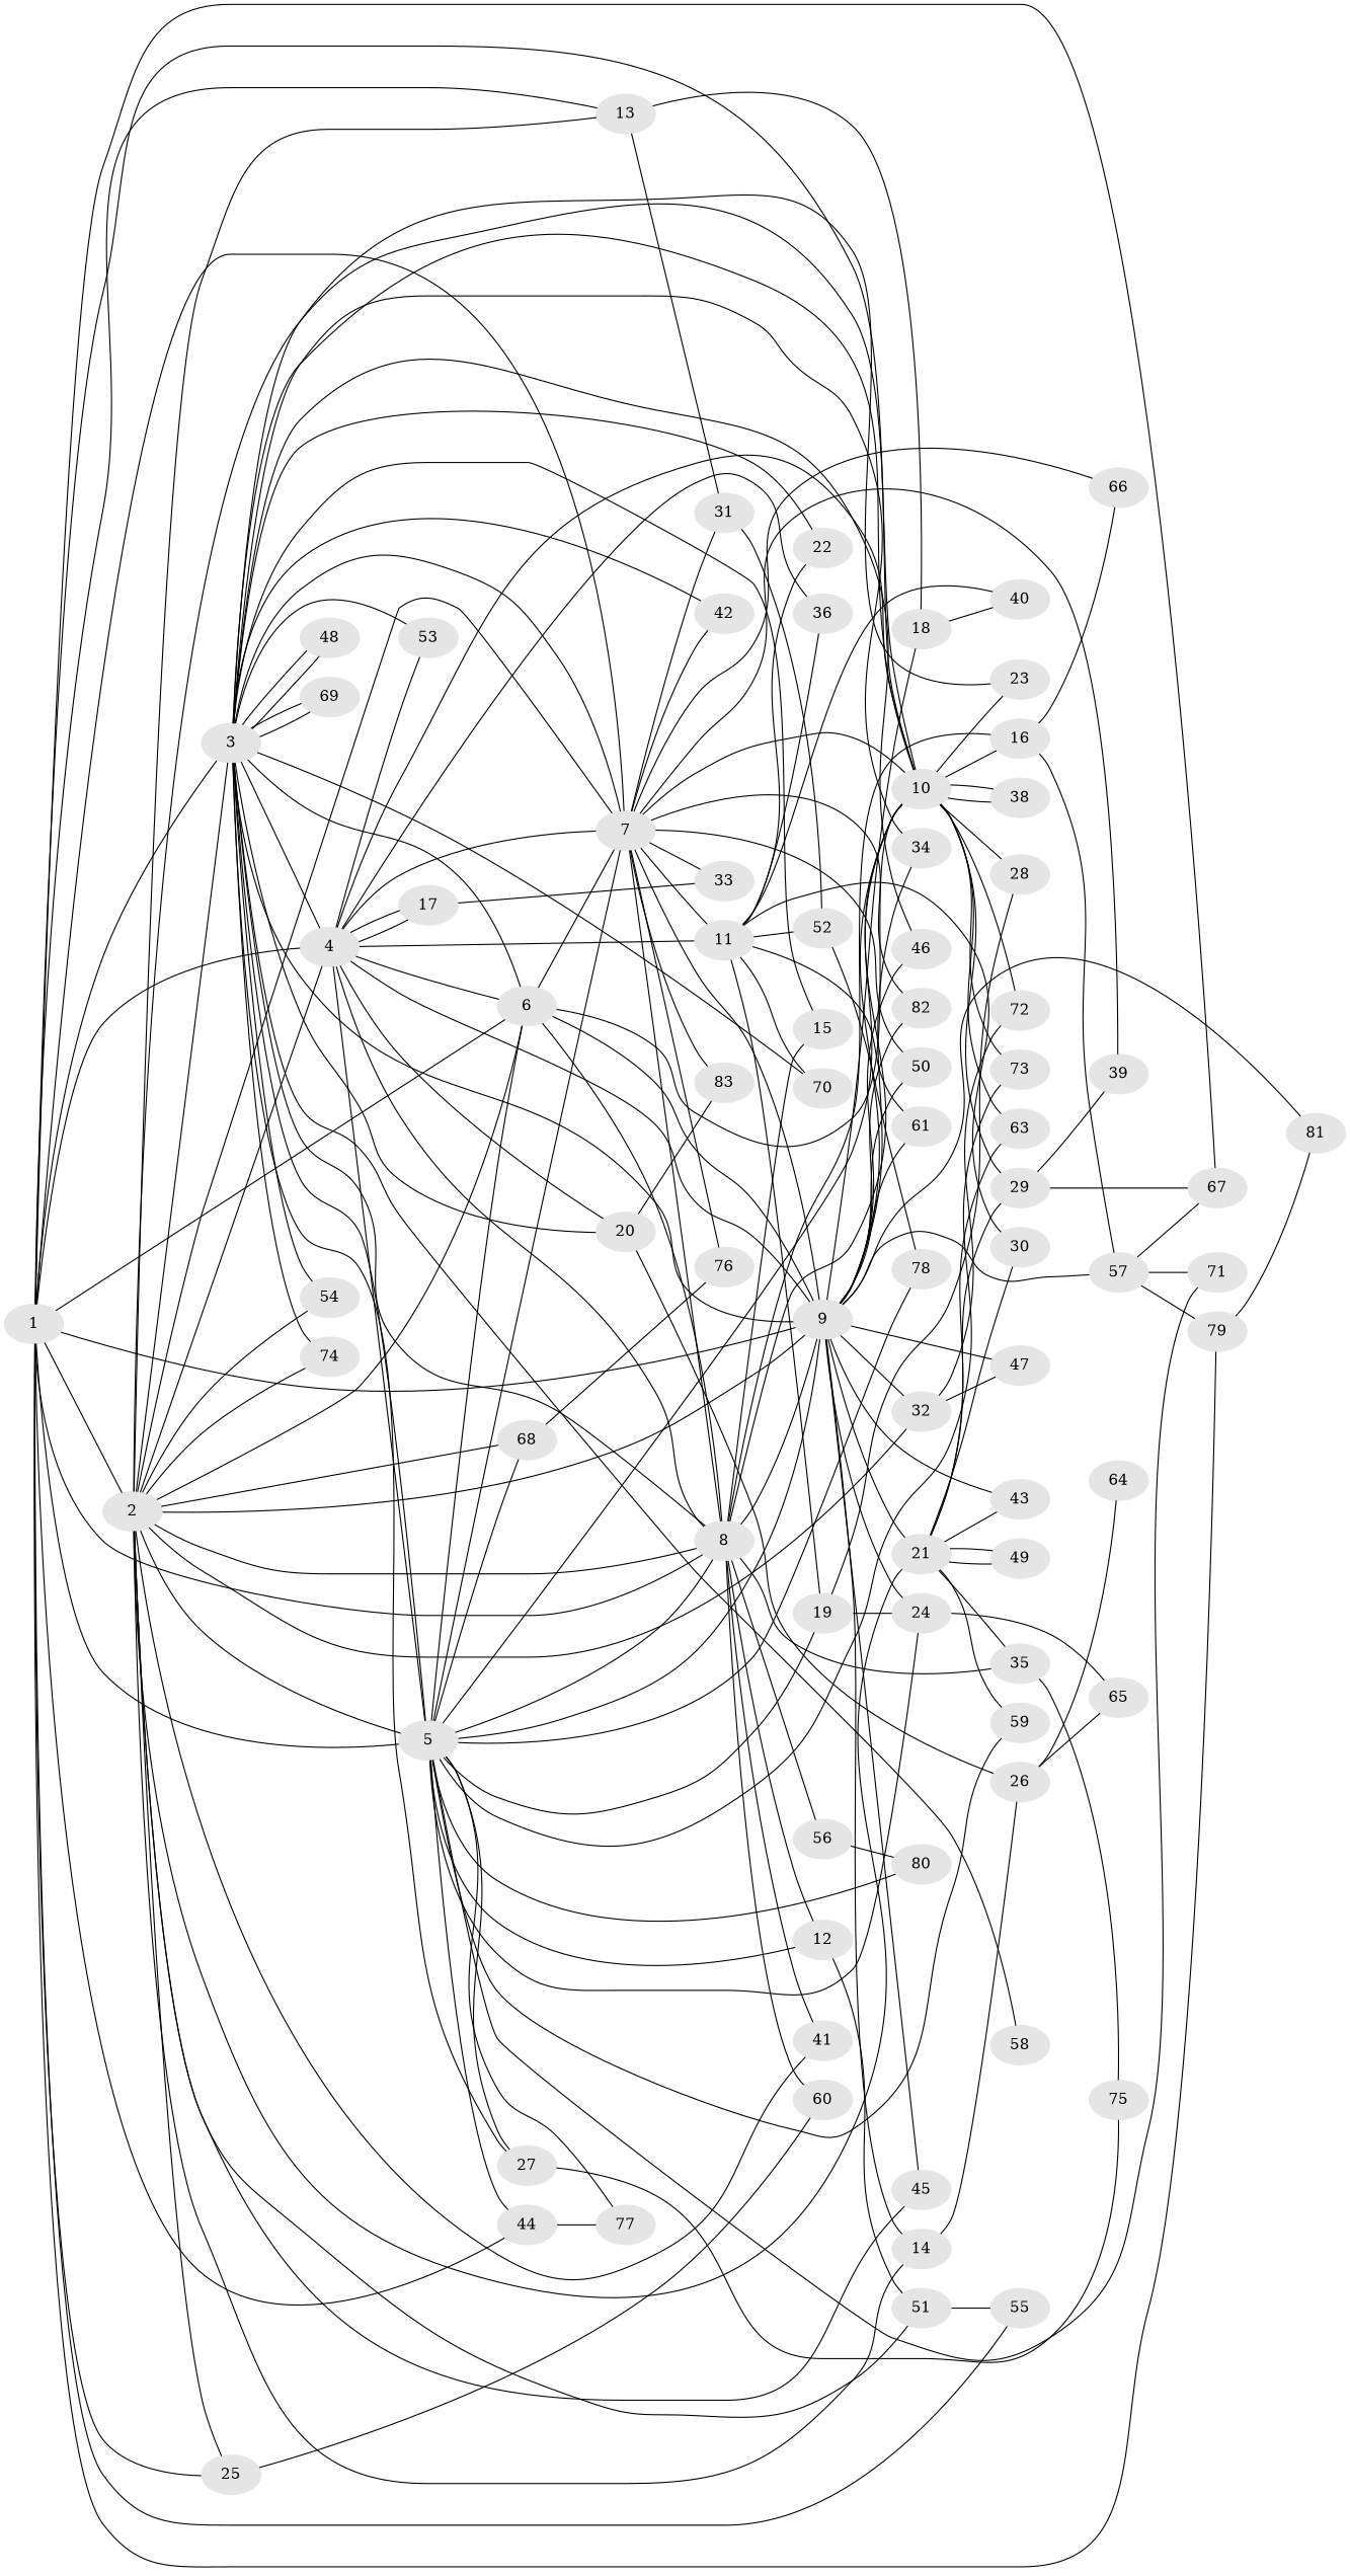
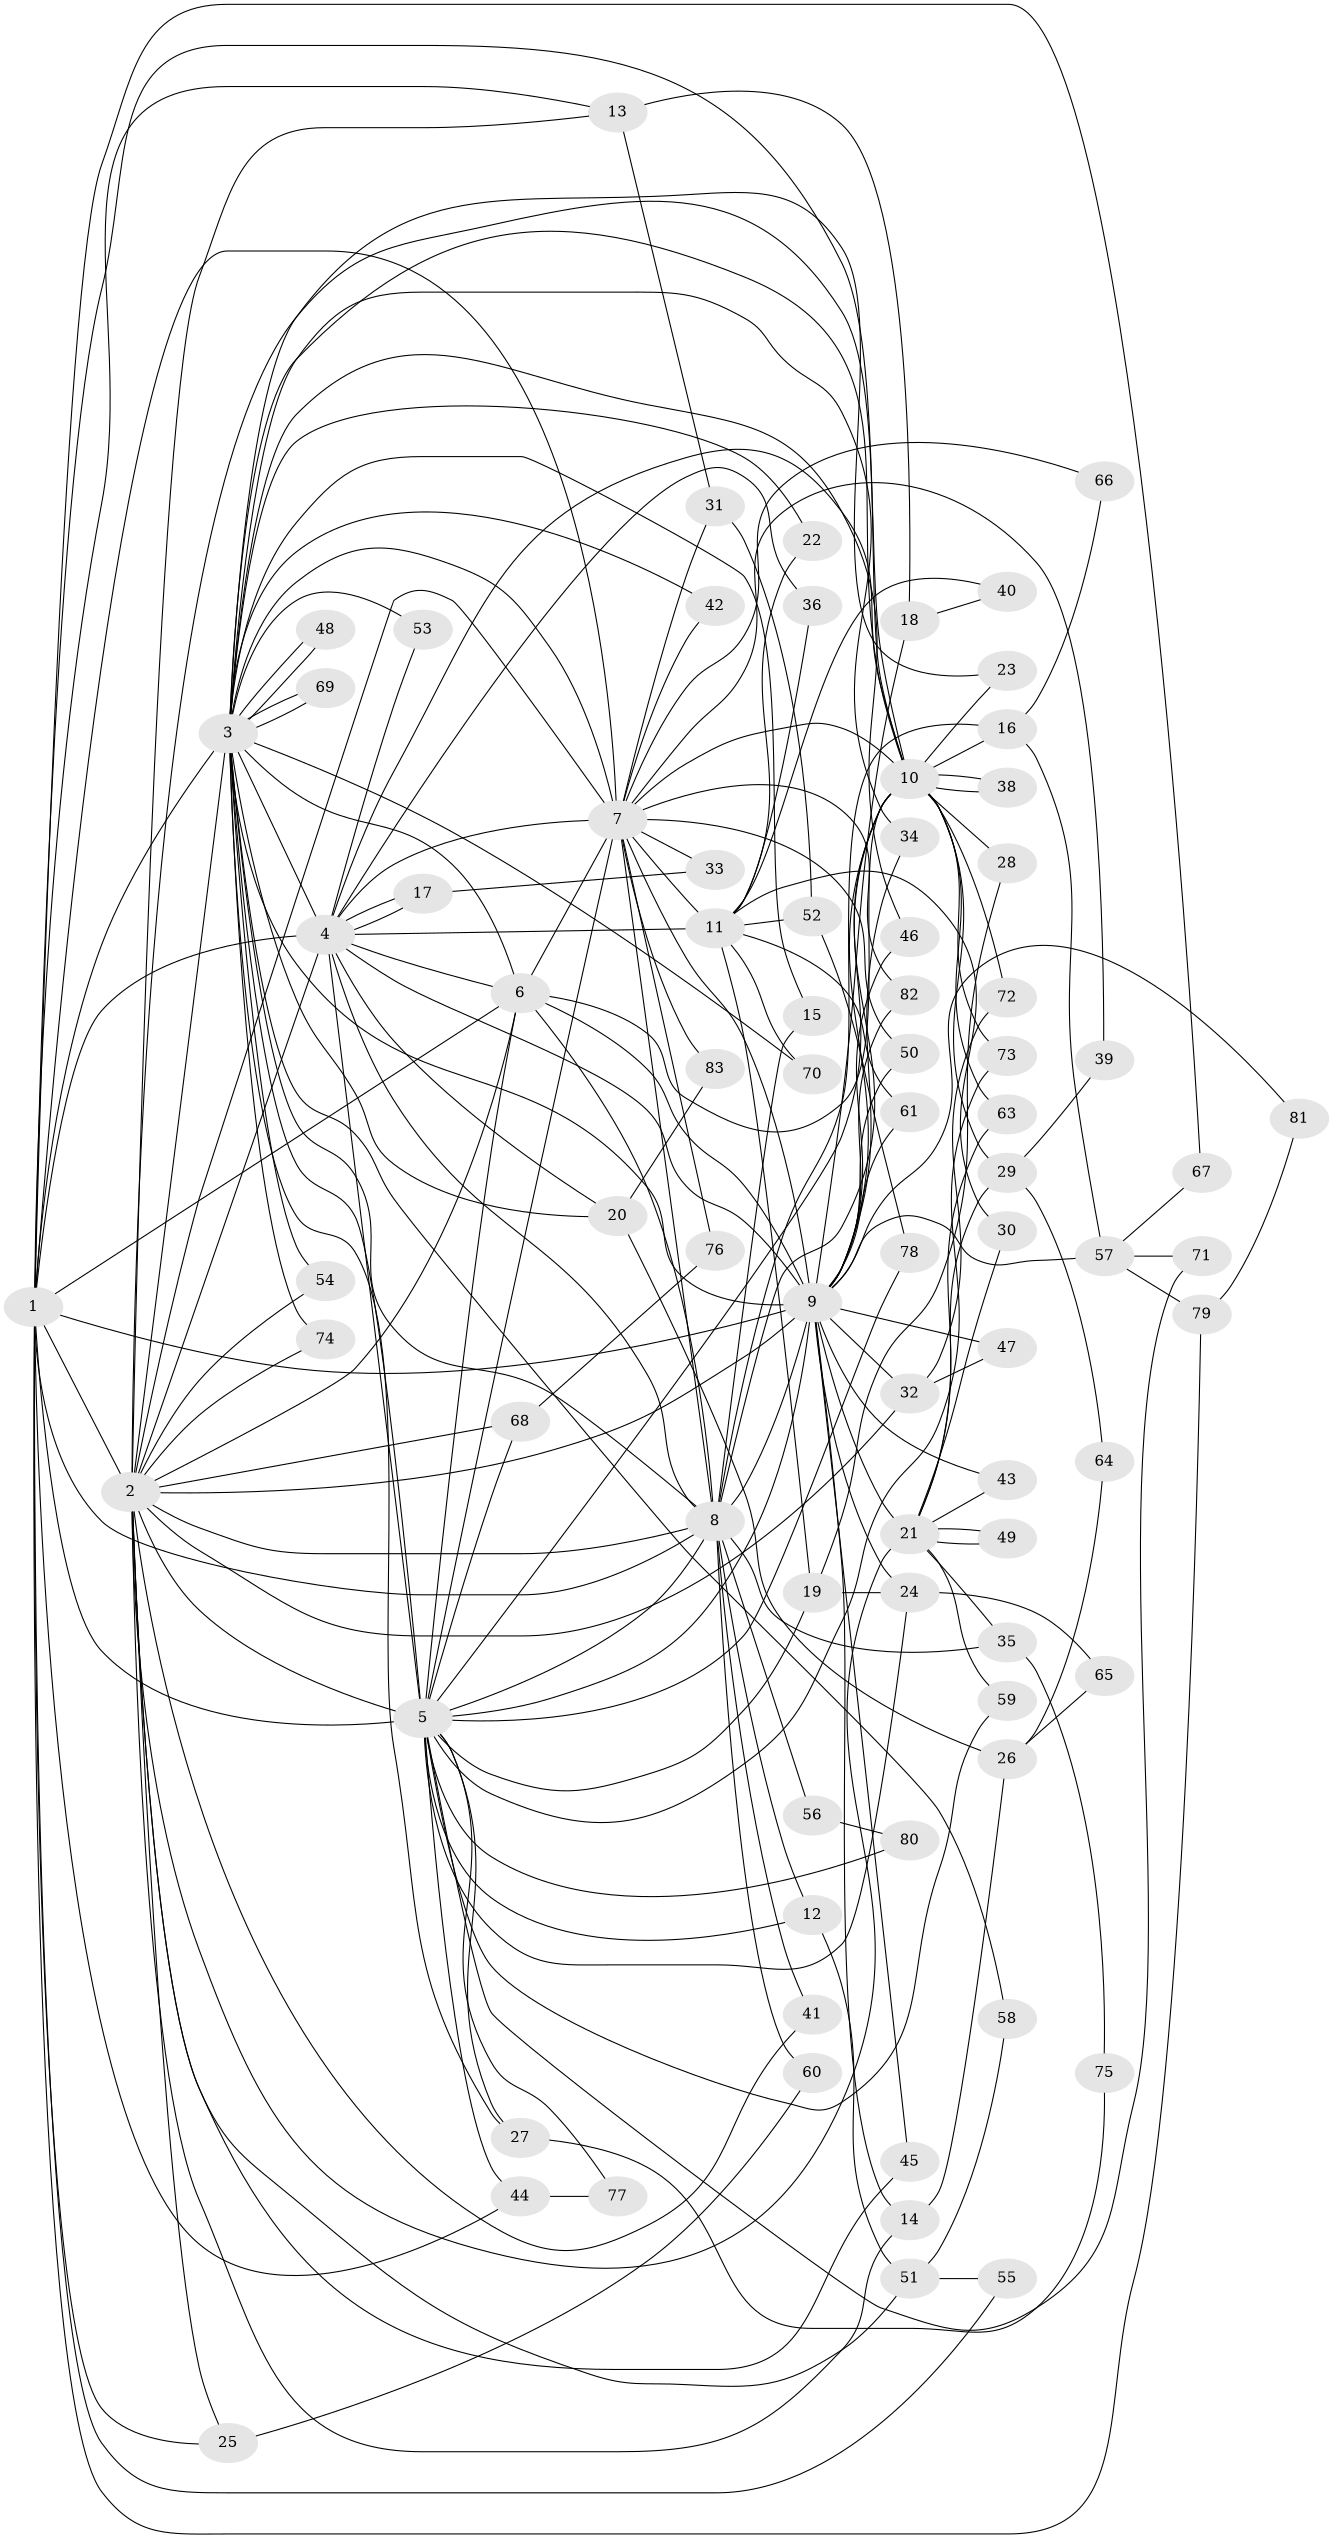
  graph {
    rankdir=LR
    node [color=gray90 style=filled]
    1
    2
    3
    4
    5
    6
    7
    8
    9
    10
    13
    25
    44
    55
    67
    79
    14
    21
    32
    41
    45
    51
    54
    68
    74
    15
    20
    22
    23
    27
    34
    42
    46
    48
    53
    58
    69
    70
    11
    17
    36
    12
    19
    24
    59
    71
    73
    77
    78
    80
    31
    33
    39
    50
    66
    76
    82
    83
    16
    35
    56
    60
    18
    43
    47
    57
    61
    81
    28
    29
    38
    63
    72
    26
    30
    49
    75
    40
    52
    65
    64
    1 -- 2
    1 -- 3
    1 -- 4
    1 -- 5
    1 -- 6
    1 -- 7
    1 -- 8
    1 -- 9
    1 -- 10
    1 -- 13
    1 -- 25
    1 -- 44
    1 -- 55
    1 -- 67
    1 -- 79
    2 -- 3
    2 -- 4
    2 -- 5
    2 -- 6
    2 -- 7
    2 -- 8
    2 -- 9
    2 -- 10
    2 -- 13
    2 -- 25
    2 -- 14
    2 -- 21
    2 -- 32
    2 -- 41
    2 -- 45
    2 -- 51
    2 -- 54
    2 -- 68
    2 -- 74
    3 -- 4
    3 -- 5
    3 -- 6
    3 -- 7
    3 -- 8
    3 -- 9
    3 -- 10
    3 -- 54
    3 -- 74
    3 -- 15
    3 -- 20
    3 -- 22
    3 -- 23
    3 -- 27
    3 -- 34
    3 -- 42
    3 -- 46
    3 -- 48
    3 -- 48
    3 -- 53
    3 -- 58
    3 -- 69
    3 -- 69
    3 -- 70
    4 -- 5
    4 -- 6
    4 -- 7
    4 -- 8
    4 -- 9
    4 -- 10
    4 -- 20
    4 -- 53
    4 -- 11
    4 -- 17
    4 -- 17
    4 -- 36
    5 -- 6
    5 -- 7
    5 -- 8
    5 -- 9
    5 -- 10
    5 -- 44
    5 -- 68
    5 -- 27
    5 -- 12
    5 -- 19
    5 -- 24
    5 -- 59
    5 -- 71
    5 -- 73
    5 -- 77
    5 -- 78
    5 -- 80
    6 -- 7
    6 -- 8
    6 -- 9
    6 -- 10
    7 -- 8
    7 -- 9
    7 -- 10
    7 -- 42
    7 -- 11
    7 -- 31
    7 -- 33
    7 -- 39
    7 -- 50
    7 -- 66
    7 -- 76
    7 -- 82
    7 -- 83
    8 -- 9
    8 -- 10
    8 -- 41
    8 -- 15
    8 -- 12
    8 -- 16
    8 -- 35
    8 -- 56
    8 -- 60
    9 -- 10
    9 -- 14
    9 -- 21
    9 -- 32
    9 -- 45
    9 -- 34
    9 -- 46
    9 -- 24
    9 -- 50
    9 -- 82
    9 -- 18
    9 -- 43
    9 -- 47
    9 -- 57
    9 -- 61
    9 -- 81
    10 -- 23
    10 -- 73
    10 -- 16
    10 -- 28
    10 -- 29
    10 -- 38
    10 -- 38
    10 -- 63
    10 -- 72
    13 -- 31
    13 -- 18
    25 -- 60
    44 -- 77
    79 -- 81
    14 -- 26
    21 -- 59
    21 -- 35
    21 -- 43
    21 -- 29
    21 -- 63
    21 -- 30
    21 -- 49
    21 -- 49
    32 -- 47
    32 -- 72
    51 -- 55
+   51 -- 58
    68 -- 76
    20 -- 83
    20 -- 26
    27 -- 75
    11 -- 22
    11 -- 70
    11 -- 36
    11 -- 19
    11 -- 61
    11 -- 30
    11 -- 40
    11 -- 52
    17 -- 33
    12 -- 51
    19 -- 24
    19 -- 28
    24 -- 65
    31 -- 52
    16 -- 66
    16 -- 57
    35 -- 75
    56 -- 80
    18 -- 40
    57 -- 67
    57 -- 79
    57 -- 71
    29 -- 39
-   29 -- 67
+   29 -- 64
    26 -- 65
    26 -- 64
    52 -- 78
  }
